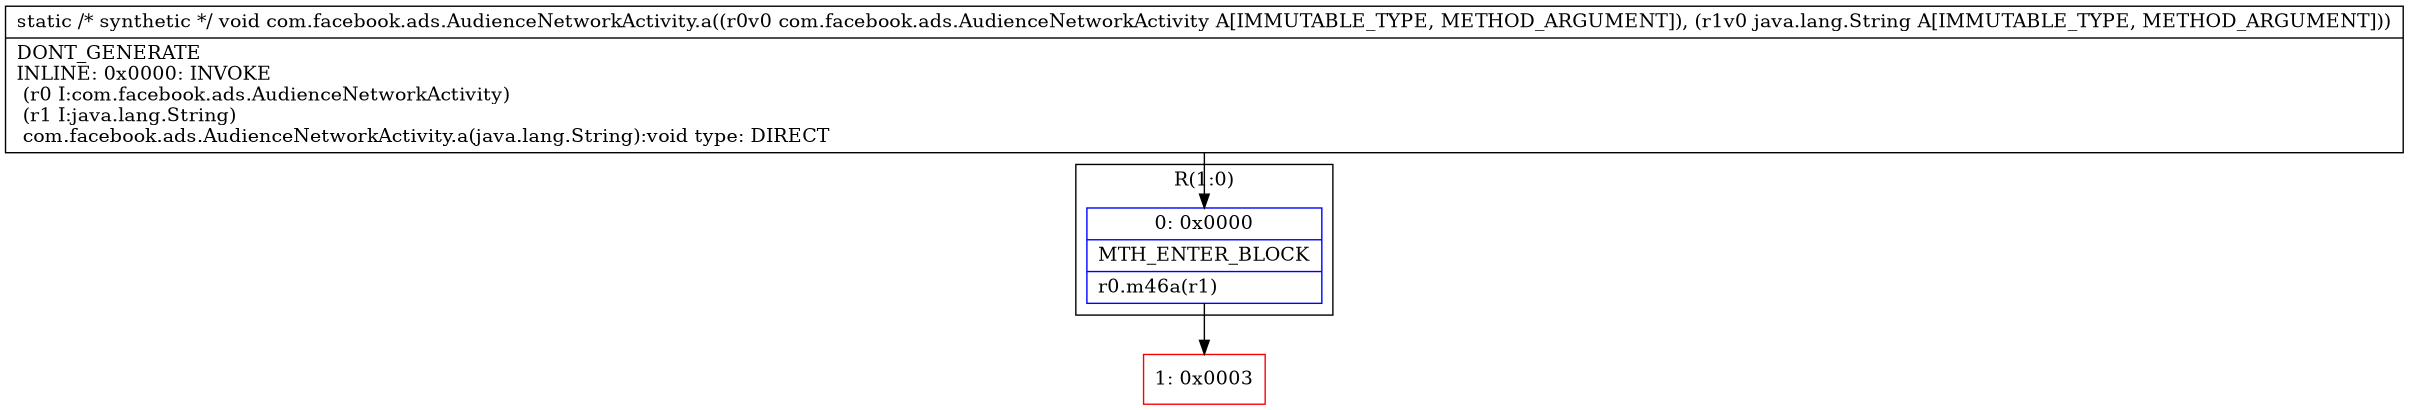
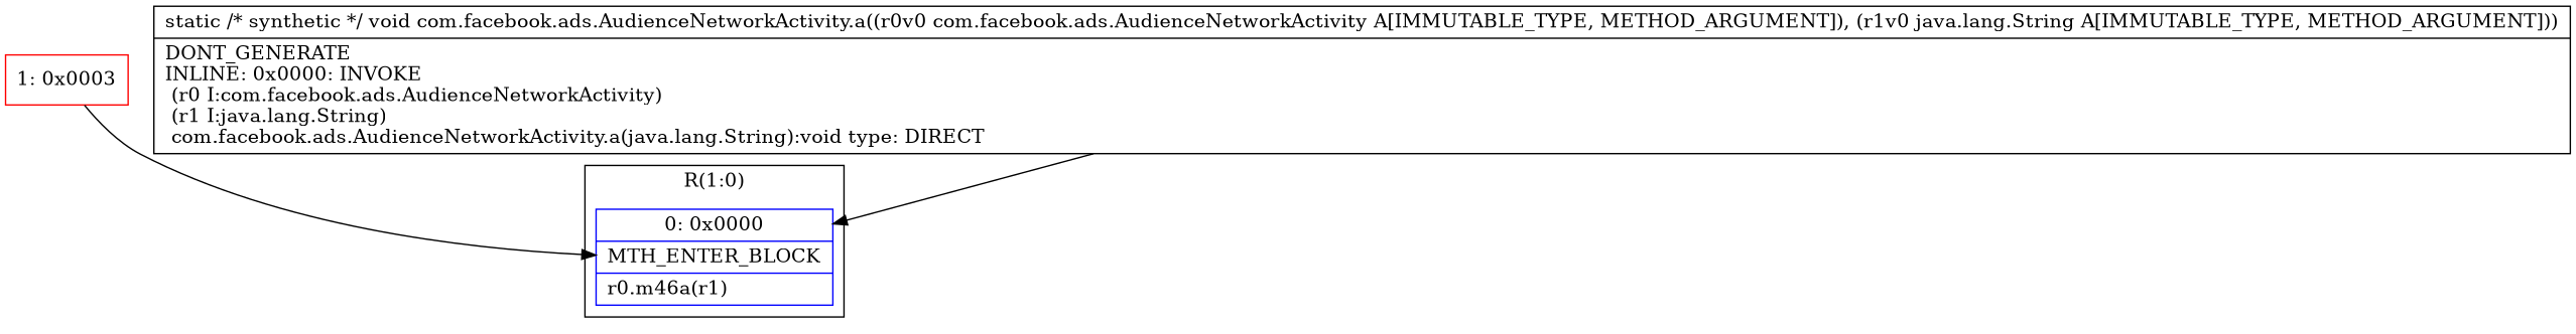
  digraph {
    node [shape=record]
    n1 [color=blue label="{0\:\ 0x0000|MTH_ENTER_BLOCK\l|r0.m46a(r1)\l}"]
    n2 [color=red label="{1\:\ 0x0003}"]
    n3 [label="{static \/* synthetic *\/ void com.facebook.ads.AudienceNetworkActivity.a((r0v0 com.facebook.ads.AudienceNetworkActivity A[IMMUTABLE_TYPE, METHOD_ARGUMENT]), (r1v0 java.lang.String A[IMMUTABLE_TYPE, METHOD_ARGUMENT]))  | DONT_GENERATE\lINLINE: 0x0000: INVOKE  \l  (r0 I:com.facebook.ads.AudienceNetworkActivity)\l  (r1 I:java.lang.String)\l com.facebook.ads.AudienceNetworkActivity.a(java.lang.String):void type: DIRECT\l}"]
    subgraph cluster_1 {
      label="R(1:0)"
      n1
    }
-   n1 -> n2
+   n2 -> n1
    n3 -> n1
  }
